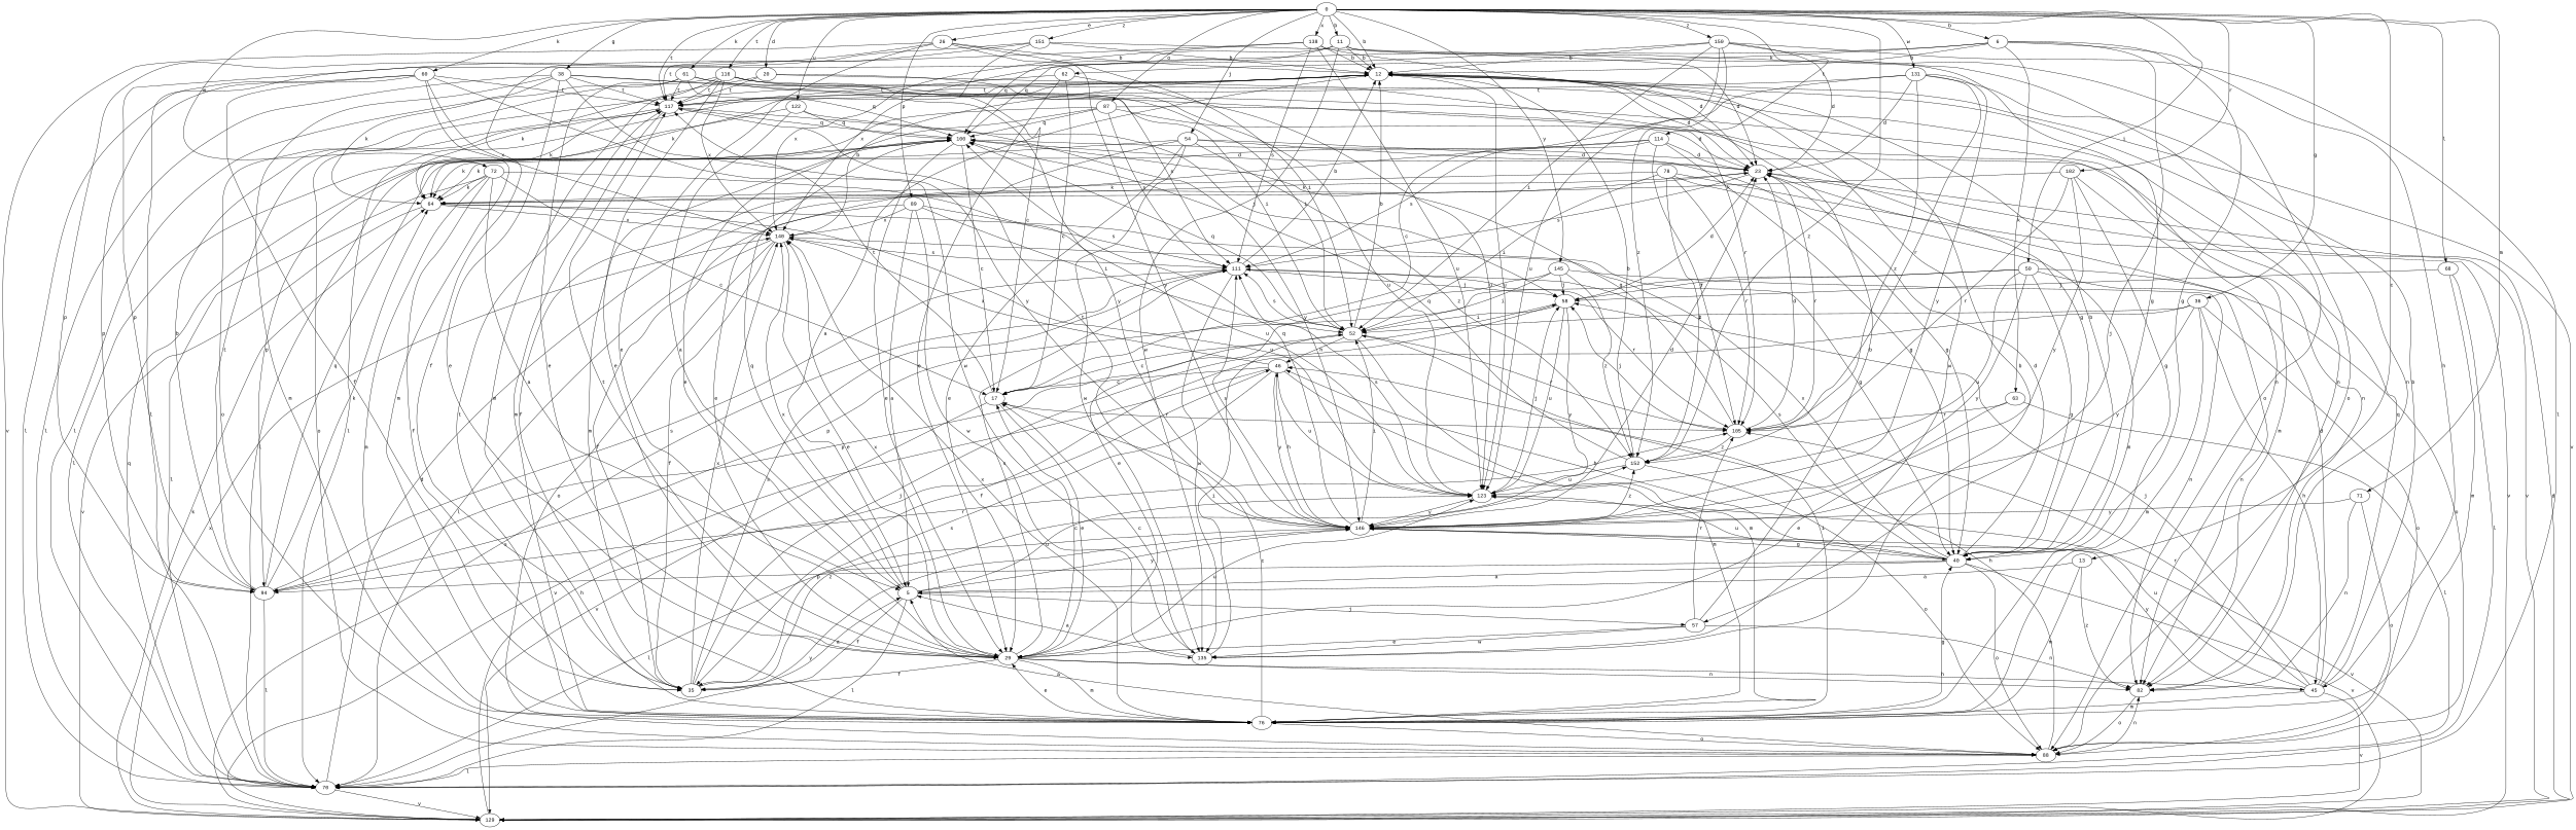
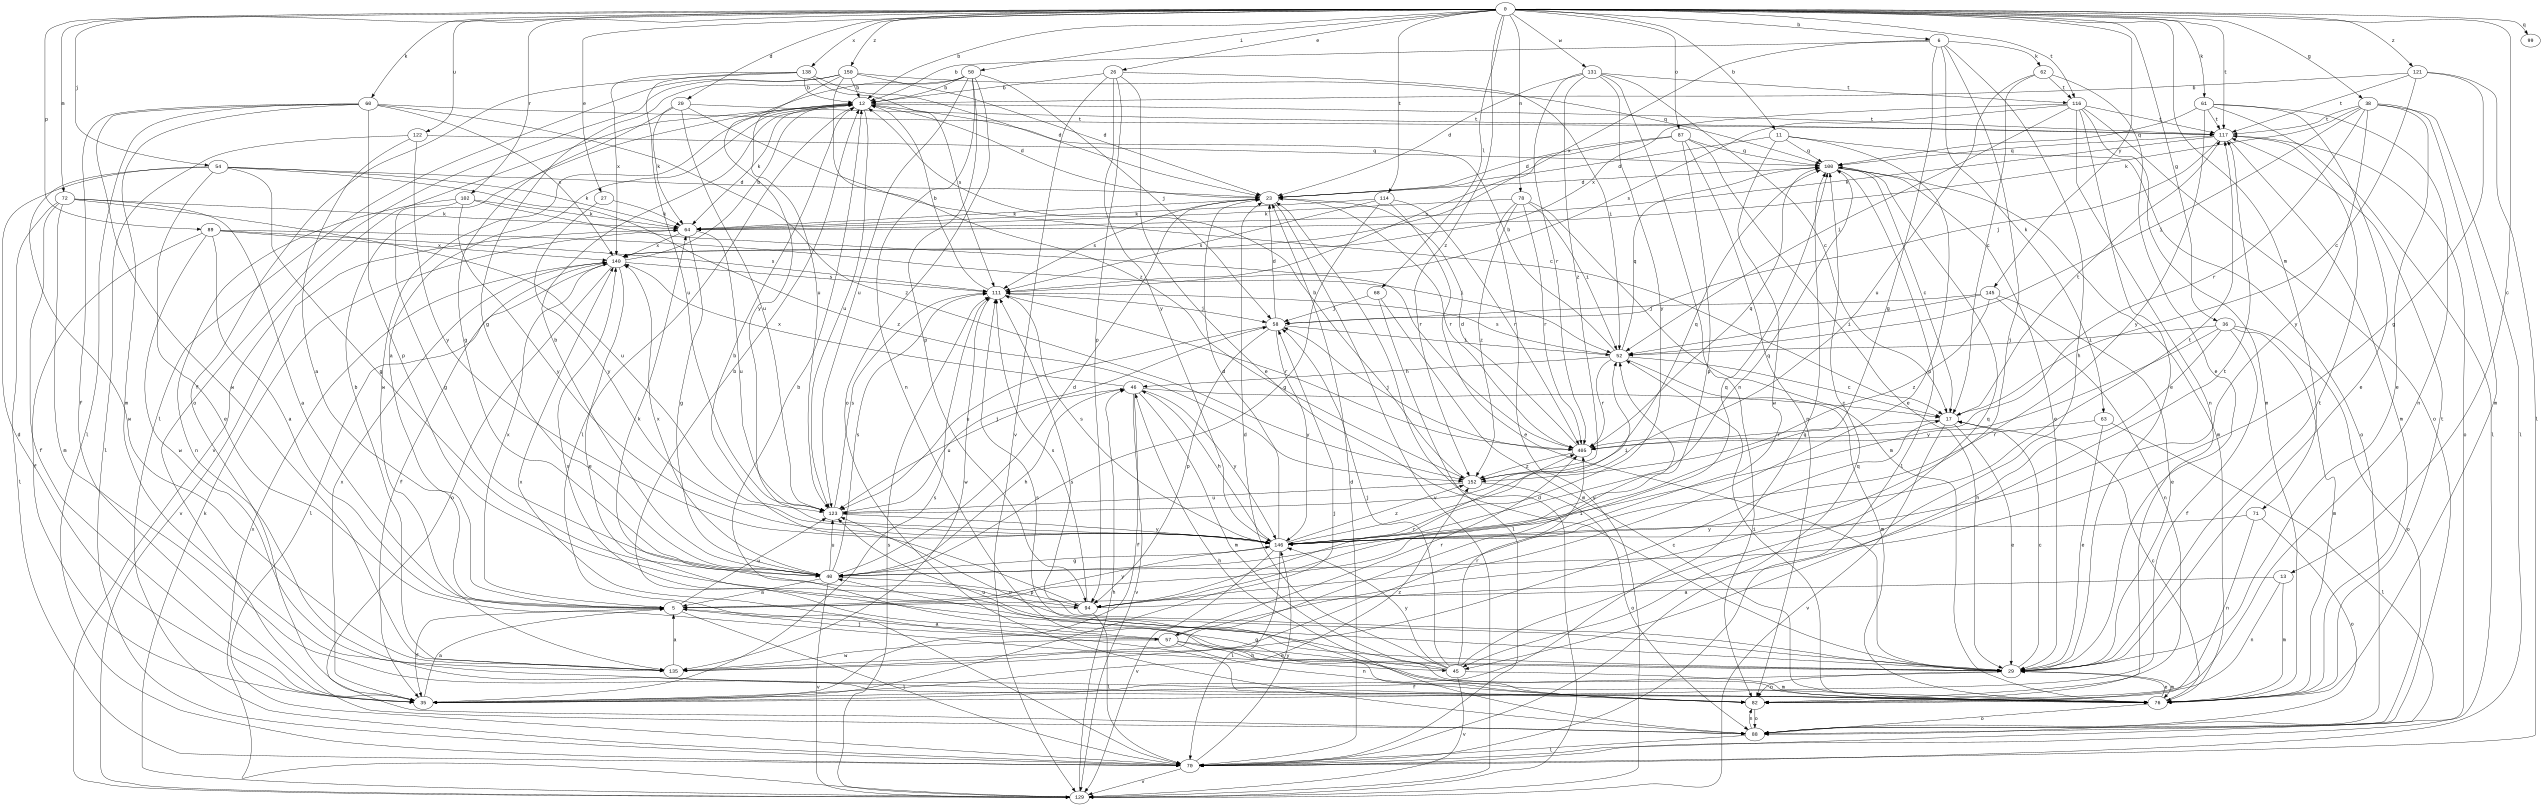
  strict digraph {
    fontname="Liberation Mono"
    node [fontname="Liberation Mono"]
    edge [fontname="Liberation Mono"]
    0
    6
    11
    12
    13
    20
    26
+   27
    36
    38
    50
    54
    60
    61
    68
    71
    72
    78
    87
    89
+   99
    102
    114
    116
    117
    122
    131
    138
    145
    150
-   151
+   151 [label=121]
    152
    57
    140
    40
    45
    62
    63
    100
    23
    88
    94
    135
    5
    70
    123
    64
    129
    76
    82
    146
    29
    52
    35
-   105
+   105 [label=405]
    58
    17
    111
    46
    0 -> 6 [label=b]
    0 -> 11 [label=b]
    0 -> 12 [label=b]
    0 -> 13 [label=c]
    0 -> 20 [label=d]
    0 -> 26 [label=e]
+   0 -> 27 [label=e]
    0 -> 36 [label=g]
    0 -> 38 [label=g]
    0 -> 50 [label=i]
    0 -> 54 [label=j]
    0 -> 60 [label=k]
    0 -> 61 [label=k]
    0 -> 68 [label=l]
    0 -> 71 [label=m]
    0 -> 72 [label=m]
+   0 -> 78 [label=n]
    0 -> 87 [label=o]
    0 -> 89 [label=p]
+   0 -> 99 [label=q]
    0 -> 102 [label=r]
    0 -> 114 [label=t]
    0 -> 116 [label=t]
    0 -> 117 [label=t]
    0 -> 122 [label=u]
    0 -> 131 [label=w]
    0 -> 138 [label=x]
    0 -> 145 [label=y]
    0 -> 150 [label=z]
    0 -> 151 [label=z]
    0 -> 152 [label=z]
    6 -> 12 [label=b]
    6 -> 57 [label=j]
    6 -> 140 [label=x]
    6 -> 40 [label=g]
    6 -> 45 [label=h]
    6 -> 62 [label=k]
    6 -> 63 [label=k]
    11 -> 100 [label=q]
    11 -> 23 [label=d]
    11 -> 88 [label=o]
    11 -> 94 [label=p]
    11 -> 135 [label=w]
    12 -> 117 [label=t]
    12 -> 23 [label=d]
    12 -> 135 [label=w]
    12 -> 5 [label=a]
    12 -> 70 [label=l]
    12 -> 123 [label=u]
    12 -> 64 [label=k]
    12 -> 129 [label=v]
    13 -> 5 [label=a]
    13 -> 76 [label=m]
-   13 -> 82 [label=z]
+   13 -> 82 [label=n]
    20 -> 117 [label=t]
    20 -> 40 [label=g]
    20 -> 123 [label=u]
    20 -> 64 [label=k]
    26 -> 12 [label=b]
    26 -> 94 [label=p]
    26 -> 129 [label=v]
    26 -> 146 [label=y]
    26 -> 29 [label=e]
    26 -> 52 [label=i]
+   27 -> 64 [label=k]
+   27 -> 146 [label=y]
    36 -> 45 [label=h]
    36 -> 88 [label=o]
    36 -> 76 [label=m]
    36 -> 146 [label=y]
    36 -> 52 [label=i]
    36 -> 35 [label=f]
    38 -> 117 [label=t]
    38 -> 70 [label=l]
    38 -> 64 [label=k]
    38 -> 76 [label=m]
    38 -> 146 [label=y]
    38 -> 29 [label=e]
    38 -> 52 [label=i]
    38 -> 105 [label=r]
-   11 -> 12 [label=b]
+   50 -> 12 [label=b]
    50 -> 40 [label=g]
    50 -> 88 [label=o]
    50 -> 94 [label=p]
    50 -> 123 [label=u]
    50 -> 82 [label=n]
    50 -> 146 [label=y]
    50 -> 58 [label=j]
    54 -> 152 [label=z]
    54 -> 40 [label=g]
    54 -> 23 [label=d]
    54 -> 135 [label=w]
    54 -> 64 [label=k]
    54 -> 29 [label=e]
-   54 -> 35 [label=f]
+   54 -> 35 [label=d]
    60 -> 117 [label=t]
+   60 -> 152 [label=z]
    60 -> 140 [label=x]
    60 -> 94 [label=p]
    60 -> 135 [label=w]
    60 -> 70 [label=l]
    60 -> 76 [label=m]
    60 -> 35 [label=f]
    61 -> 117 [label=t]
    61 -> 100 [label=q]
    61 -> 70 [label=l]
    61 -> 82 [label=n]
    61 -> 146 [label=y]
    61 -> 29 [label=e]
    68 -> 70 [label=l]
    68 -> 76 [label=m]
    68 -> 58 [label=j]
    71 -> 88 [label=o]
    71 -> 82 [label=n]
    71 -> 146 [label=y]
    72 -> 5 [label=a]
    72 -> 70 [label=l]
    72 -> 123 [label=u]
    72 -> 64 [label=k]
    72 -> 76 [label=m]
    72 -> 35 [label=f]
-   72 -> 17 [label=c]
+   20 -> 17 [label=c]
    78 -> 152 [label=z]
    78 -> 64 [label=k]
    78 -> 129 [label=v]
    78 -> 76 [label=m]
    78 -> 52 [label=i]
    78 -> 105 [label=r]
    87 -> 100 [label=q]
    87 -> 23 [label=d]
    87 -> 94 [label=p]
    87 -> 82 [label=n]
    87 -> 29 [label=e]
    87 -> 111 [label=s]
    89 -> 140 [label=x]
    89 -> 135 [label=w]
    89 -> 5 [label=a]
    89 -> 52 [label=i]
    89 -> 35 [label=f]
    89 -> 111 [label=s]
    102 -> 40 [label=g]
    102 -> 64 [label=k]
-   102 -> 82 [label=m]
+   102 -> 82 [label=n]
    102 -> 146 [label=y]
    102 -> 105 [label=r]
    114 -> 40 [label=g]
-   114 -> 23 [label=d]
    114 -> 64 [label=k]
    114 -> 29 [label=e]
    114 -> 105 [label=r]
    114 -> 111 [label=s]
    116 -> 117 [label=t]
    116 -> 140 [label=x]
    116 -> 88 [label=o]
    116 -> 76 [label=m]
    116 -> 82 [label=n]
    116 -> 29 [label=e]
    116 -> 52 [label=i]
    116 -> 111 [label=s]
    117 -> 100 [label=q]
    117 -> 88 [label=o]
    117 -> 64 [label=k]
    117 -> 76 [label=m]
    117 -> 58 [label=j]
    122 -> 100 [label=q]
    122 -> 5 [label=a]
    122 -> 70 [label=l]
    122 -> 146 [label=y]
-   131 -> 117 [label=t]
+   131 -> 116 [label=t]
    131 -> 152 [label=z]
    131 -> 23 [label=d]
    131 -> 82 [label=n]
    131 -> 146 [label=y]
    131 -> 105 [label=r]
    131 -> 17 [label=c]
    138 -> 12 [label=b]
    138 -> 140 [label=x]
    138 -> 23 [label=d]
    138 -> 123 [label=u]
    138 -> 35 [label=f]
    138 -> 111 [label=s]
    145 -> 152 [label=z]
    145 -> 82 [label=n]
    145 -> 29 [label=e]
    145 -> 52 [label=i]
    145 -> 58 [label=j]
    150 -> 12 [label=b]
    150 -> 152 [label=z]
    150 -> 100 [label=q]
    150 -> 23 [label=d]
    150 -> 88 [label=o]
    150 -> 70 [label=l]
    150 -> 123 [label=u]
-   150 -> 52 [label=i]
    151 -> 12 [label=b]
    151 -> 117 [label=t]
    151 -> 40 [label=g]
    151 -> 70 [label=l]
    151 -> 17 [label=c]
    152 -> 12 [label=b]
    152 -> 100 [label=q]
    152 -> 88 [label=o]
    152 -> 123 [label=u]
    57 -> 12 [label=b]
    57 -> 135 [label=w]
-   88 -> 5 [label=a]
+   57 -> 5 [label=a]
    57 -> 82 [label=n]
    57 -> 29 [label=e]
    57 -> 105 [label=r]
    140 -> 12 [label=b]
    140 -> 88 [label=o]
    140 -> 70 [label=l]
    140 -> 29 [label=e]
    140 -> 35 [label=f]
    140 -> 111 [label=s]
    40 -> 12 [label=b]
    40 -> 140 [label=x]
    40 -> 23 [label=d]
-   40 -> 88 [label=o]
    40 -> 94 [label=p]
    40 -> 5 [label=a]
    40 -> 123 [label=u]
    40 -> 129 [label=v]
    40 -> 111 [label=s]
    40 -> 46 [label=h]
    45 -> 12 [label=b]
    45 -> 100 [label=q]
    45 -> 23 [label=d]
    45 -> 123 [label=u]
    45 -> 129 [label=v]
    45 -> 76 [label=m]
    45 -> 146 [label=y]
    45 -> 105 [label=r]
    45 -> 58 [label=j]
-   62 -> 117 [label=t]
+   62 -> 116 [label=t]
    62 -> 123 [label=u]
    62 -> 29 [label=e]
    62 -> 17 [label=c]
    63 -> 70 [label=l]
    63 -> 29 [label=e]
    63 -> 105 [label=r]
    100 -> 23 [label=d]
    100 -> 70 [label=l]
    100 -> 76 [label=m]
    100 -> 29 [label=e]
    100 -> 17 [label=c]
    23 -> 64 [label=k]
    23 -> 129 [label=v]
    23 -> 105 [label=r]
    23 -> 111 [label=s]
    88 -> 70 [label=l]
    88 -> 82 [label=n]
    88 -> 46 [label=h]
    94 -> 12 [label=b]
    94 -> 117 [label=t]
    94 -> 70 [label=l]
    94 -> 64 [label=k]
    94 -> 105 [label=r]
    94 -> 111 [label=s]
    135 -> 12 [label=b]
    135 -> 5 [label=a]
    135 -> 52 [label=i]
    135 -> 17 [label=c]
    5 -> 57 [label=j]
    5 -> 140 [label=x]
    5 -> 100 [label=q]
    5 -> 70 [label=l]
    5 -> 123 [label=u]
    5 -> 146 [label=y]
    5 -> 35 [label=f]
    70 -> 100 [label=q]
    70 -> 23 [label=d]
    70 -> 129 [label=v]
    70 -> 146 [label=y]
    123 -> 146 [label=y]
    123 -> 58 [label=j]
    123 -> 111 [label=s]
    64 -> 140 [label=x]
    64 -> 40 [label=g]
    64 -> 123 [label=u]
    64 -> 129 [label=v]
    129 -> 140 [label=x]
    129 -> 23 [label=d]
    129 -> 64 [label=k]
    129 -> 111 [label=s]
    129 -> 46 [label=h]
    76 -> 117 [label=t]
    76 -> 140 [label=x]
    76 -> 40 [label=g]
    76 -> 88 [label=o]
    76 -> 29 [label=e]
    76 -> 52 [label=i]
    76 -> 17 [label=c]
    82 -> 88 [label=o]
+   82 -> 111 [label=s]
    146 -> 117 [label=t]
    146 -> 152 [label=z]
    146 -> 40 [label=g]
    146 -> 100 [label=q]
    146 -> 23 [label=d]
    146 -> 70 [label=l]
    146 -> 129 [label=v]
    146 -> 52 [label=i]
    146 -> 111 [label=s]
    146 -> 46 [label=h]
    29 -> 117 [label=t]
    29 -> 140 [label=x]
-   29 -> 45 [label=h]
+   57 -> 45 [label=h]
    29 -> 123 [label=u]
    29 -> 76 [label=m]
    29 -> 82 [label=n]
    29 -> 35 [label=f]
    29 -> 17 [label=c]
    29 -> 111 [label=s]
    52 -> 12 [label=b]
    52 -> 100 [label=q]
    52 -> 76 [label=m]
    52 -> 105 [label=r]
    52 -> 17 [label=c]
    52 -> 111 [label=s]
    52 -> 46 [label=h]
    35 -> 152 [label=z]
    35 -> 140 [label=x]
-   94 -> 100 [label=q]
+   35 -> 100 [label=q]
    35 -> 5 [label=a]
    35 -> 58 [label=j]
    35 -> 111 [label=s]
    105 -> 152 [label=z]
    105 -> 100 [label=q]
    105 -> 23 [label=d]
    105 -> 58 [label=j]
    58 -> 23 [label=d]
    58 -> 94 [label=p]
    58 -> 123 [label=u]
    58 -> 146 [label=y]
    58 -> 52 [label=i]
    17 -> 117 [label=t]
    17 -> 129 [label=v]
    17 -> 29 [label=e]
    17 -> 105 [label=r]
    111 -> 12 [label=b]
    111 -> 135 [label=w]
    111 -> 105 [label=r]
    111 -> 58 [label=j]
    46 -> 140 [label=x]
    46 -> 123 [label=u]
    46 -> 129 [label=v]
    46 -> 76 [label=m]
    46 -> 146 [label=y]
-   46 -> 35 [label=s]
+   46 -> 35 [label=f]
    46 -> 17 [label=c]
  }
